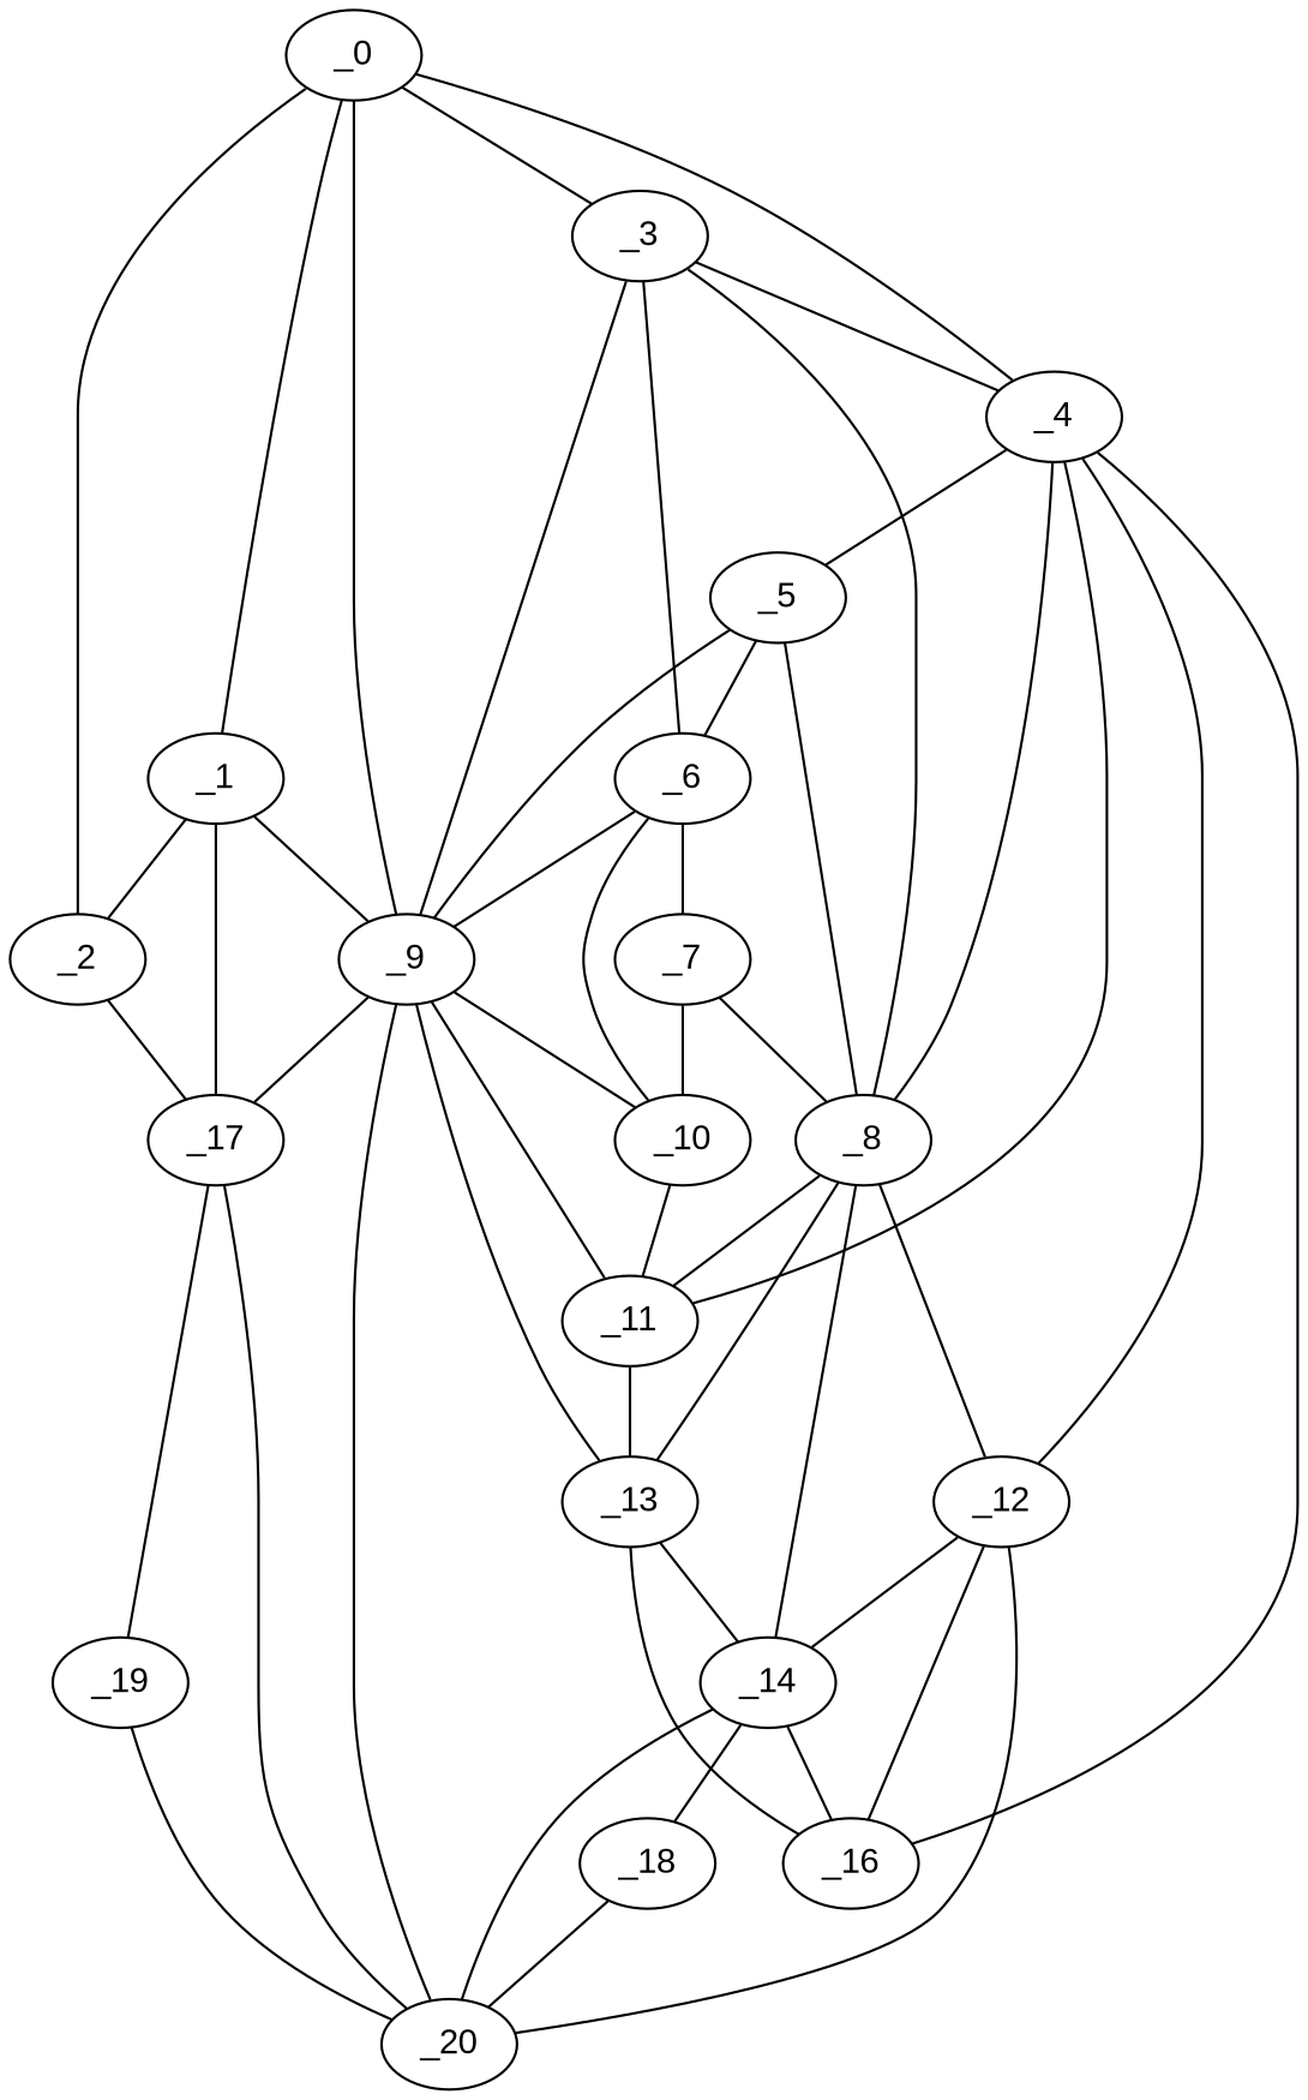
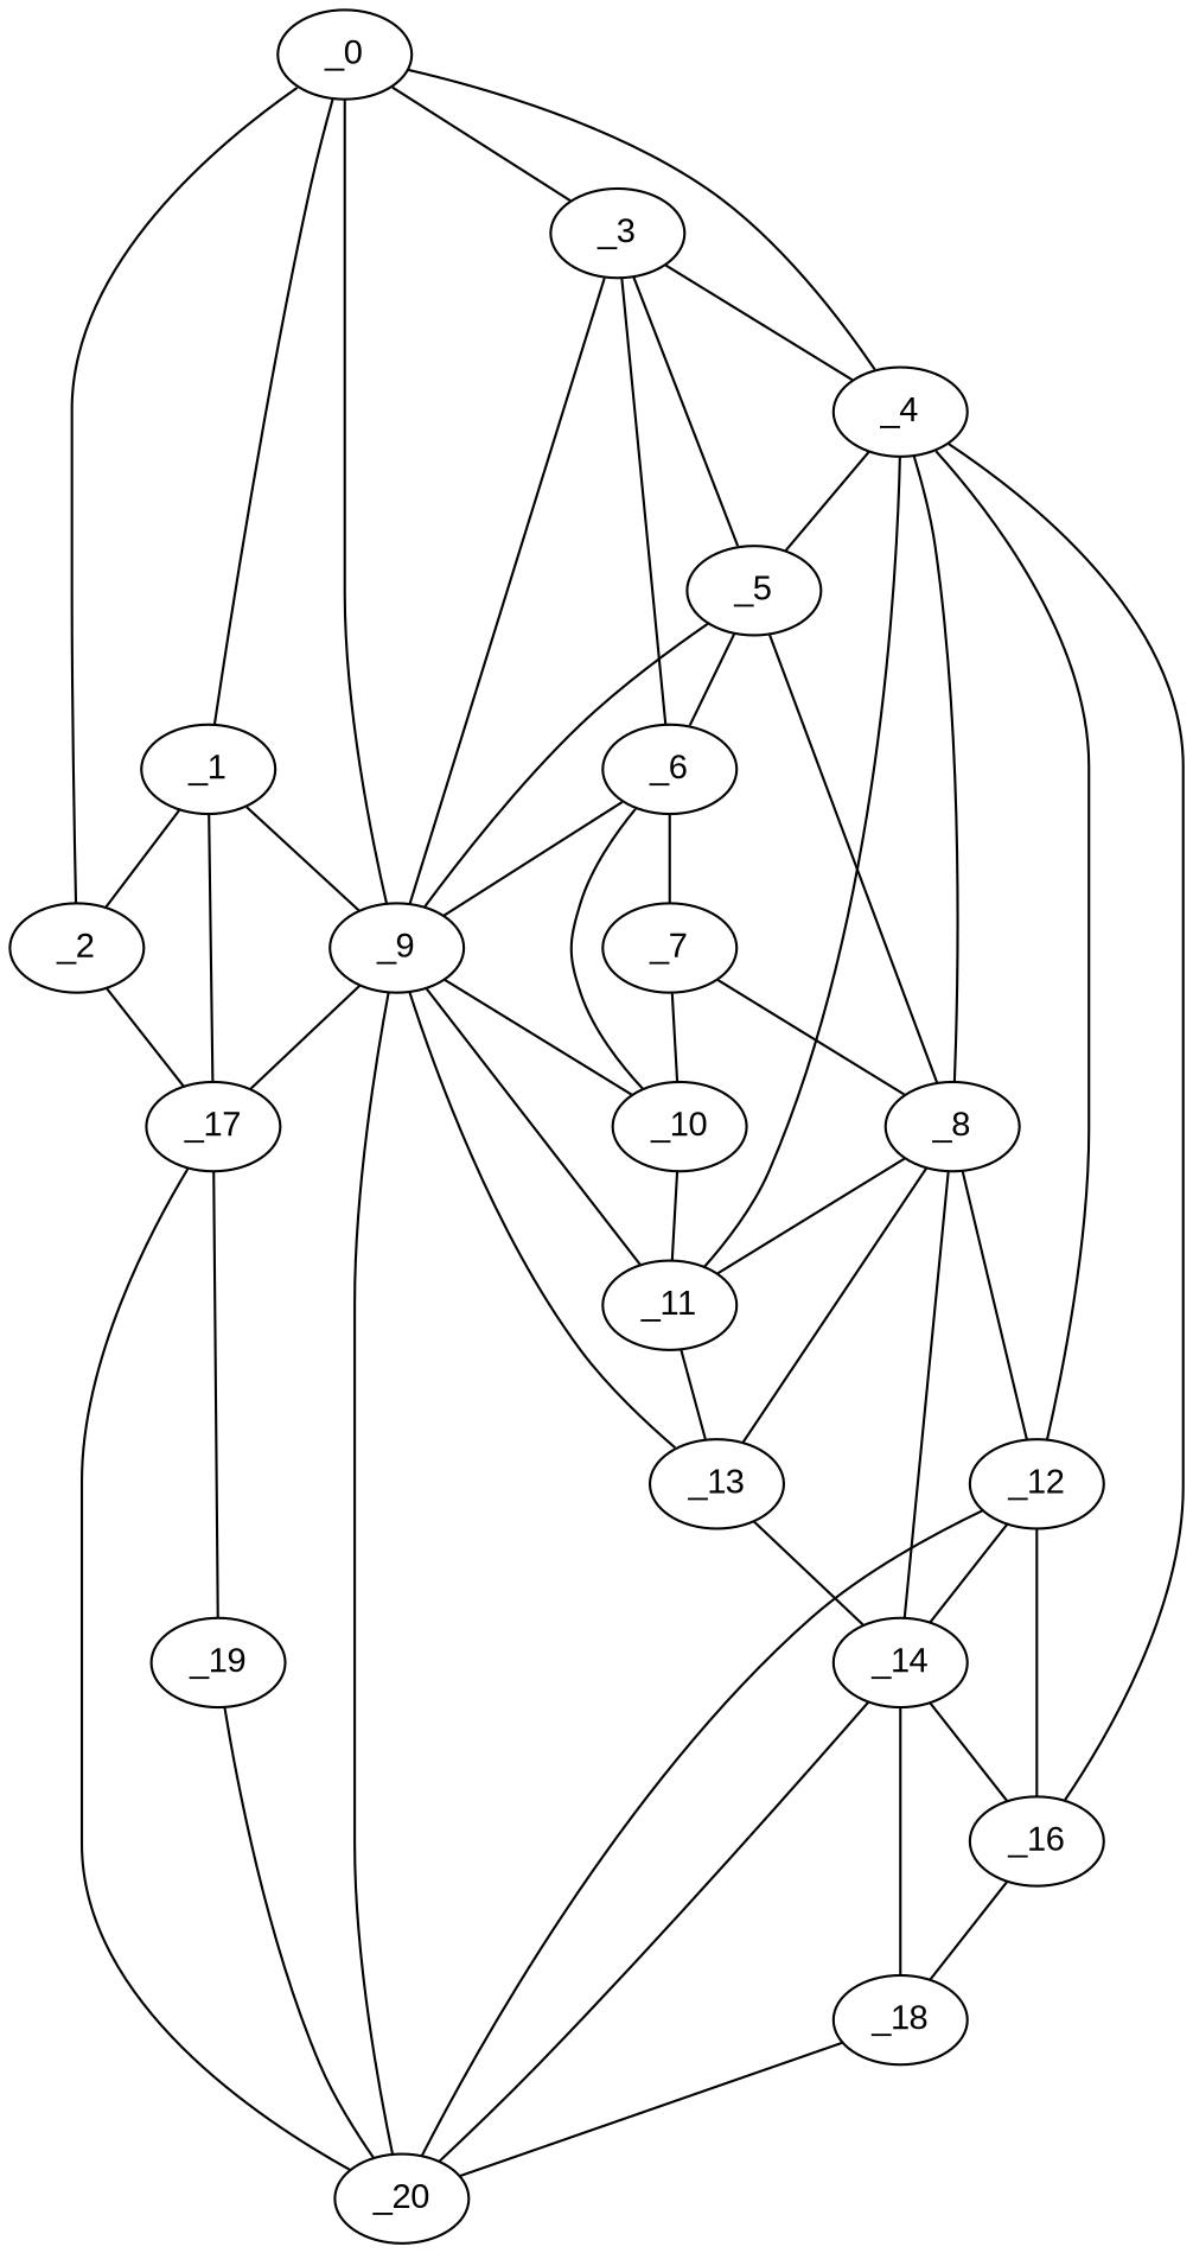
  graph {
    fontname="Liberation Sans"
    node [fontname="Liberation Sans" x=63 y=95]
    edge [fontname="Liberation Sans" valence=2]
    _0 [x=38 y=41]
    _1 [x=44 y=34]
    _2 [x=47 y=7]
    _3 [x=48 y=73]
    _4 [x=54]
    _9 [y=60]
    _17 [x=81 y=32]
    _5 [x=55 y=80]
    _6 [x=57 y=70]
    _8 [x=62]
    _12 [x=69 y=100]
    _16 [x=80 y=112]
    _11 [x=67 y=76]
    _10 [y=71]
    _13 [x=72 y=79]
    _20 [x=88 y=46]
    _19 [x=88 y=39]
    _7 [x=60 y=76]
    _14 [x=75 y=92]
    _18 [x=86 y=115]
    _0 -- _1 [valence=1]
    _0 -- _2 [valence=1]
    _0 -- _3 [valence=1]
    _0 -- _4 [valence=1]
    _0 -- _9
    _1 -- _2 [valence=1]
    _1 -- _9
    _1 -- _17
    _2 -- _17 [valence=1]
    _3 -- _4
    _3 -- _9
-   _3 -- _8
+   _3 -- _5
    _3 -- _6
    _4 -- _5 [valence=1]
    _4 -- _8
    _4 -- _12
    _4 -- _16 [valence=1]
    _4 -- _11 [valence=1]
    _9 -- _17
    _9 -- _11
    _9 -- _10 [valence=1]
    _9 -- _13
    _9 -- _20
    _17 -- _20
    _17 -- _19 [valence=1]
    _5 -- _9
    _5 -- _6
    _5 -- _8
    _6 -- _9
    _6 -- _10 [valence=1]
    _6 -- _7
    _8 -- _12 [valence=1]
    _8 -- _11 [valence=1]
    _8 -- _13
    _8 -- _14 [valence=1]
    _12 -- _16 [valence=1]
    _12 -- _20
    _12 -- _14
-   _16 -- _13 [valence=1]
+   _16 -- _18 [valence=1]
    _11 -- _13 [valence=1]
    _10 -- _11
    _13 -- _14
    _19 -- _20 [valence=1]
    _7 -- _8
    _7 -- _10
    _14 -- _16
    _14 -- _20
    _14 -- _18 [valence=1]
    _18 -- _20 [valence=1]
  }
